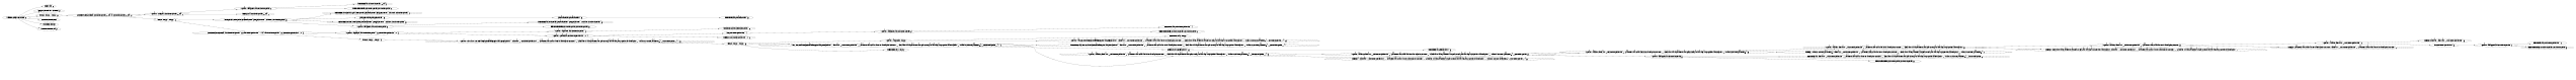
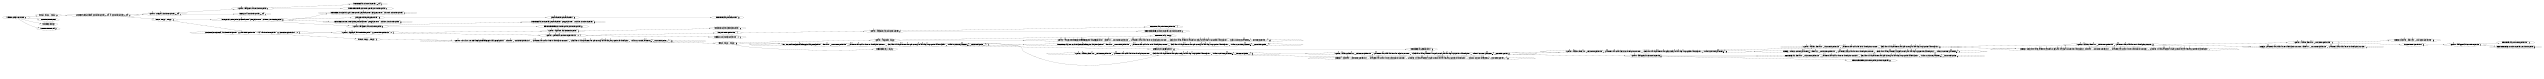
  digraph {
    rankdir=LR
    n1 [label=<(METHOD,configureConsumer)<SUB>60</SUB>>]
-   n2 [label=<(PARAM,this)<SUB>60</SUB>>]
-   n3 [label=<(PARAM,Consumer&lt;E&gt; consumer)<SUB>60</SUB>>]
    n4 [label=<(BLOCK,&lt;empty&gt;,&lt;empty&gt;)<SUB>60</SUB>>]
    n5 [label=<(MODIFIER,PROTECTED)>]
    n6 [label=<(MODIFIER,VIRTUAL)>]
    n7 [label=<(METHOD_RETURN,void)<SUB>60</SUB>>]
    n8 [label=<(CONTROL_STRUCTURE,if (consumerProperties != null),if (consumerProperties != null))<SUB>61</SUB>>]
    n9 [label=<(&lt;operator&gt;.notEquals,consumerProperties != null)<SUB>61</SUB>>]
    n10 [label=<(BLOCK,&lt;empty&gt;,&lt;empty&gt;)<SUB>61</SUB>>]
    n11 [label=<(&lt;operator&gt;.fieldAccess,this.consumerProperties)<SUB>61</SUB>>]
    n12 [label=<(LITERAL,null,consumerProperties != null)<SUB>61</SUB>>]
    n13 [label=<(setProperties,setProperties(getCamelContext().getTypeConverter(), consumer, consumerProperties))<SUB>63</SUB>>]
    n14 [label=<(CONTROL_STRUCTURE,if (!this.isLenientProperties() &amp;&amp; consumerProperties.size() &gt; 0),if (!this.isLenientProperties() &amp;&amp; consumerProperties.size() &gt; 0))<SUB>64</SUB>>]
    n15 [label=<(IDENTIFIER,this,consumerProperties != null)<SUB>61</SUB>>]
    n16 [label=<(FIELD_IDENTIFIER,consumerProperties,consumerProperties)<SUB>61</SUB>>]
    n17 [label=<(IDENTIFIER,IntrospectionSupport,setProperties(getCamelContext().getTypeConverter(), consumer, consumerProperties))<SUB>63</SUB>>]
    n18 [label=<(getTypeConverter,getTypeConverter())<SUB>63</SUB>>]
    n19 [label=<(IDENTIFIER,consumer,setProperties(getCamelContext().getTypeConverter(), consumer, consumerProperties))<SUB>63</SUB>>]
    n20 [label=<(&lt;operator&gt;.fieldAccess,this.consumerProperties)<SUB>63</SUB>>]
    n21 [label=<(&lt;operator&gt;.logicalAnd,!this.isLenientProperties() &amp;&amp; consumerProperties.size() &gt; 0)<SUB>64</SUB>>]
    n22 [label=<(BLOCK,&lt;empty&gt;,&lt;empty&gt;)<SUB>64</SUB>>]
    n23 [label=<(getCamelContext,getCamelContext())<SUB>63</SUB>>]
    n24 [label=<(IDENTIFIER,this,setProperties(getCamelContext().getTypeConverter(), consumer, consumerProperties))<SUB>63</SUB>>]
    n25 [label=<(FIELD_IDENTIFIER,consumerProperties,consumerProperties)<SUB>63</SUB>>]
    n26 [label=<(IDENTIFIER,this,getCamelContext())<SUB>63</SUB>>]
    n27 [label=<(&lt;operator&gt;.logicalNot,!this.isLenientProperties())<SUB>64</SUB>>]
    n28 [label=<(&lt;operator&gt;.greaterThan,consumerProperties.size() &gt; 0)<SUB>64</SUB>>]
    n29 [label=<(&lt;operator&gt;.throw,throw new ResolveEndpointFailedException(this.getEndpointUri(), &quot;There are &quot; + consumerProperties.size() + &quot; parameters that couldn't be set on the endpoint consumer.&quot; + &quot; Check the uri if the parameters are spelt correctly and that they are properties of the endpoint.&quot; + &quot; Unknown consumer parameters=[&quot; + consumerProperties + &quot;]&quot;);)<SUB>65</SUB>>]
    n30 [label=<(isLenientProperties,isLenientProperties())<SUB>62</SUB>>]
    n31 [label=<(size,consumerProperties.size())<SUB>64</SUB>>]
    n32 [label=<(LITERAL,0,consumerProperties.size() &gt; 0)<SUB>64</SUB>>]
    n33 [label=<(&lt;operator&gt;.fieldAccess,this.consumerProperties)<SUB>64</SUB>>]
    n34 [label=<(IDENTIFIER,this,consumerProperties.size())<SUB>64</SUB>>]
    n35 [label=<(FIELD_IDENTIFIER,consumerProperties,consumerProperties)<SUB>64</SUB>>]
    n36 [label=<(BLOCK,&lt;empty&gt;,&lt;empty&gt;)<SUB>65</SUB>>]
    n37 [label=<(&lt;operator&gt;.assignment,&lt;empty&gt;)>]
    n38 [label=<(&lt;init&gt;,new ResolveEndpointFailedException(this.getEndpointUri(), &quot;There are &quot; + consumerProperties.size() + &quot; parameters that couldn't be set on the endpoint consumer.&quot; + &quot; Check the uri if the parameters are spelt correctly and that they are properties of the endpoint.&quot; + &quot; Unknown consumer parameters=[&quot; + consumerProperties + &quot;]&quot;))<SUB>65</SUB>>]
    n39 [label=<(IDENTIFIER,$obj0,&lt;empty&gt;)>]
    n40 [label=<(IDENTIFIER,$obj0,&lt;empty&gt;)>]
    n41 [label=<(&lt;operator&gt;.alloc,new ResolveEndpointFailedException(this.getEndpointUri(), &quot;There are &quot; + consumerProperties.size() + &quot; parameters that couldn't be set on the endpoint consumer.&quot; + &quot; Check the uri if the parameters are spelt correctly and that they are properties of the endpoint.&quot; + &quot; Unknown consumer parameters=[&quot; + consumerProperties + &quot;]&quot;))<SUB>65</SUB>>]
    n42 [label=<(IDENTIFIER,$obj0,new ResolveEndpointFailedException(this.getEndpointUri(), &quot;There are &quot; + consumerProperties.size() + &quot; parameters that couldn't be set on the endpoint consumer.&quot; + &quot; Check the uri if the parameters are spelt correctly and that they are properties of the endpoint.&quot; + &quot; Unknown consumer parameters=[&quot; + consumerProperties + &quot;]&quot;))>]
    n43 [label=<(getEndpointUri,getEndpointUri())<SUB>65</SUB>>]
    n44 [label=<(&lt;operator&gt;.addition,&quot;There are &quot; + consumerProperties.size() + &quot; parameters that couldn't be set on the endpoint consumer.&quot; + &quot; Check the uri if the parameters are spelt correctly and that they are properties of the endpoint.&quot; + &quot; Unknown consumer parameters=[&quot; + consumerProperties + &quot;]&quot;)<SUB>65</SUB>>]
    n45 [label=<(IDENTIFIER,this,getEndpointUri())<SUB>65</SUB>>]
    n46 [label=<(&lt;operator&gt;.addition,&quot;There are &quot; + consumerProperties.size() + &quot; parameters that couldn't be set on the endpoint consumer.&quot; + &quot; Check the uri if the parameters are spelt correctly and that they are properties of the endpoint.&quot; + &quot; Unknown consumer parameters=[&quot; + consumerProperties)<SUB>65</SUB>>]
    n47 [label=<(LITERAL,&quot;]&quot;,&quot;There are &quot; + consumerProperties.size() + &quot; parameters that couldn't be set on the endpoint consumer.&quot; + &quot; Check the uri if the parameters are spelt correctly and that they are properties of the endpoint.&quot; + &quot; Unknown consumer parameters=[&quot; + consumerProperties + &quot;]&quot;)<SUB>68</SUB>>]
    n48 [label=<(&lt;operator&gt;.addition,&quot;There are &quot; + consumerProperties.size() + &quot; parameters that couldn't be set on the endpoint consumer.&quot; + &quot; Check the uri if the parameters are spelt correctly and that they are properties of the endpoint.&quot; + &quot; Unknown consumer parameters=[&quot;)<SUB>65</SUB>>]
    n49 [label=<(&lt;operator&gt;.fieldAccess,this.consumerProperties)<SUB>68</SUB>>]
    n50 [label=<(&lt;operator&gt;.addition,&quot;There are &quot; + consumerProperties.size() + &quot; parameters that couldn't be set on the endpoint consumer.&quot; + &quot; Check the uri if the parameters are spelt correctly and that they are properties of the endpoint.&quot;)<SUB>65</SUB>>]
    n51 [label=<(LITERAL,&quot; Unknown consumer parameters=[&quot;,&quot;There are &quot; + consumerProperties.size() + &quot; parameters that couldn't be set on the endpoint consumer.&quot; + &quot; Check the uri if the parameters are spelt correctly and that they are properties of the endpoint.&quot; + &quot; Unknown consumer parameters=[&quot;)<SUB>68</SUB>>]
    n52 [label=<(IDENTIFIER,this,&quot;There are &quot; + consumerProperties.size() + &quot; parameters that couldn't be set on the endpoint consumer.&quot; + &quot; Check the uri if the parameters are spelt correctly and that they are properties of the endpoint.&quot; + &quot; Unknown consumer parameters=[&quot; + consumerProperties)<SUB>68</SUB>>]
    n53 [label=<(FIELD_IDENTIFIER,consumerProperties,consumerProperties)<SUB>68</SUB>>]
    n54 [label=<(&lt;operator&gt;.addition,&quot;There are &quot; + consumerProperties.size() + &quot; parameters that couldn't be set on the endpoint consumer.&quot;)<SUB>65</SUB>>]
    n55 [label=<(LITERAL,&quot; Check the uri if the parameters are spelt correctly and that they are properties of the endpoint.&quot;,&quot;There are &quot; + consumerProperties.size() + &quot; parameters that couldn't be set on the endpoint consumer.&quot; + &quot; Check the uri if the parameters are spelt correctly and that they are properties of the endpoint.&quot;)<SUB>67</SUB>>]
    n56 [label=<(&lt;operator&gt;.addition,&quot;There are &quot; + consumerProperties.size())<SUB>65</SUB>>]
    n57 [label=<(LITERAL,&quot; parameters that couldn't be set on the endpoint consumer.&quot;,&quot;There are &quot; + consumerProperties.size() + &quot; parameters that couldn't be set on the endpoint consumer.&quot;)<SUB>66</SUB>>]
    n58 [label=<(LITERAL,&quot;There are &quot;,&quot;There are &quot; + consumerProperties.size())<SUB>65</SUB>>]
    n59 [label=<(size,consumerProperties.size())<SUB>65</SUB>>]
    n60 [label=<(&lt;operator&gt;.fieldAccess,this.consumerProperties)<SUB>65</SUB>>]
    n61 [label=<(IDENTIFIER,this,consumerProperties.size())<SUB>65</SUB>>]
    n62 [label=<(FIELD_IDENTIFIER,consumerProperties,consumerProperties)<SUB>65</SUB>>]
-   n1 -> n2
-   n1 -> n3
    n1 -> n4
    n1 -> n5
    n1 -> n6
    n1 -> n7
    n4 -> n8
    n8 -> n9
    n8 -> n10
    n9 -> n11
    n9 -> n12
    n10 -> n13
    n10 -> n14
    n11 -> n15
    n11 -> n16
    n13 -> n17
    n13 -> n18
    n13 -> n19
    n13 -> n20
    n14 -> n21
    n14 -> n22
    n18 -> n23
    n20 -> n24
    n20 -> n25
    n21 -> n27
    n21 -> n28
    n22 -> n29
    n23 -> n26
    n27 -> n30
    n28 -> n31
    n28 -> n32
    n29 -> n36
    n31 -> n33
    n33 -> n34
    n33 -> n35
    n36 -> n37
    n36 -> n38
    n36 -> n39
    n37 -> n40
    n37 -> n41
    n38 -> n42
    n38 -> n43
    n38 -> n44
    n43 -> n45
    n44 -> n46
    n44 -> n47
    n46 -> n48
    n46 -> n49
    n48 -> n50
    n48 -> n51
    n49 -> n52
    n49 -> n53
    n50 -> n54
    n50 -> n55
    n54 -> n56
    n54 -> n57
    n56 -> n58
    n56 -> n59
    n59 -> n60
    n60 -> n61
    n60 -> n62
  }
